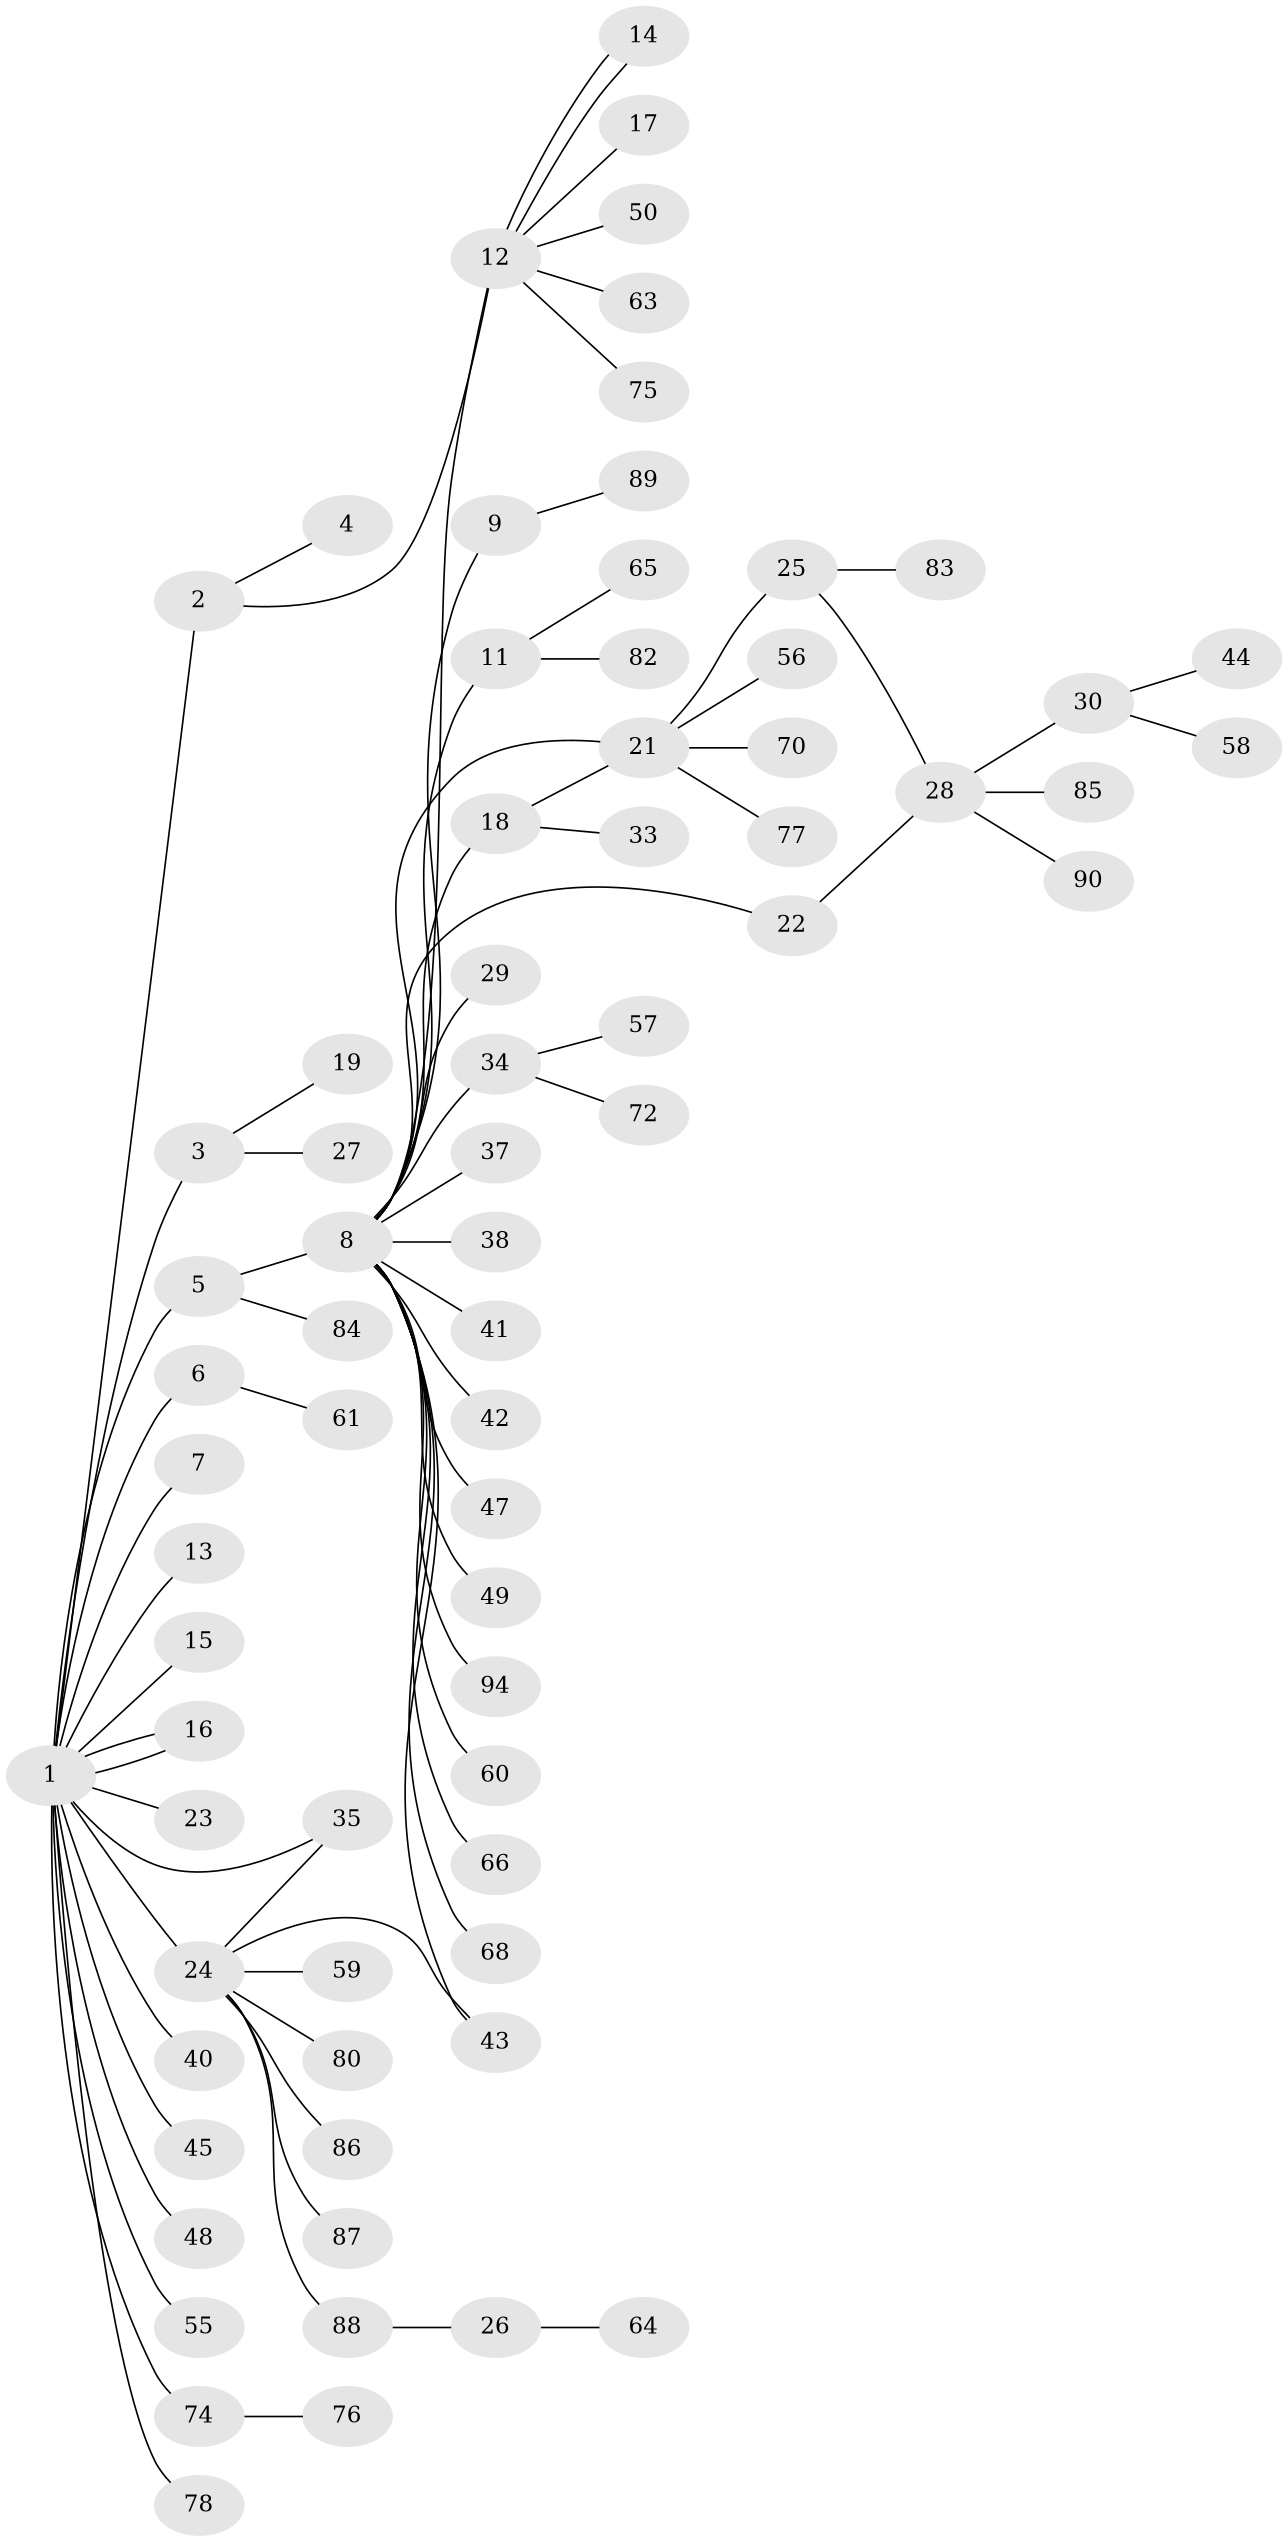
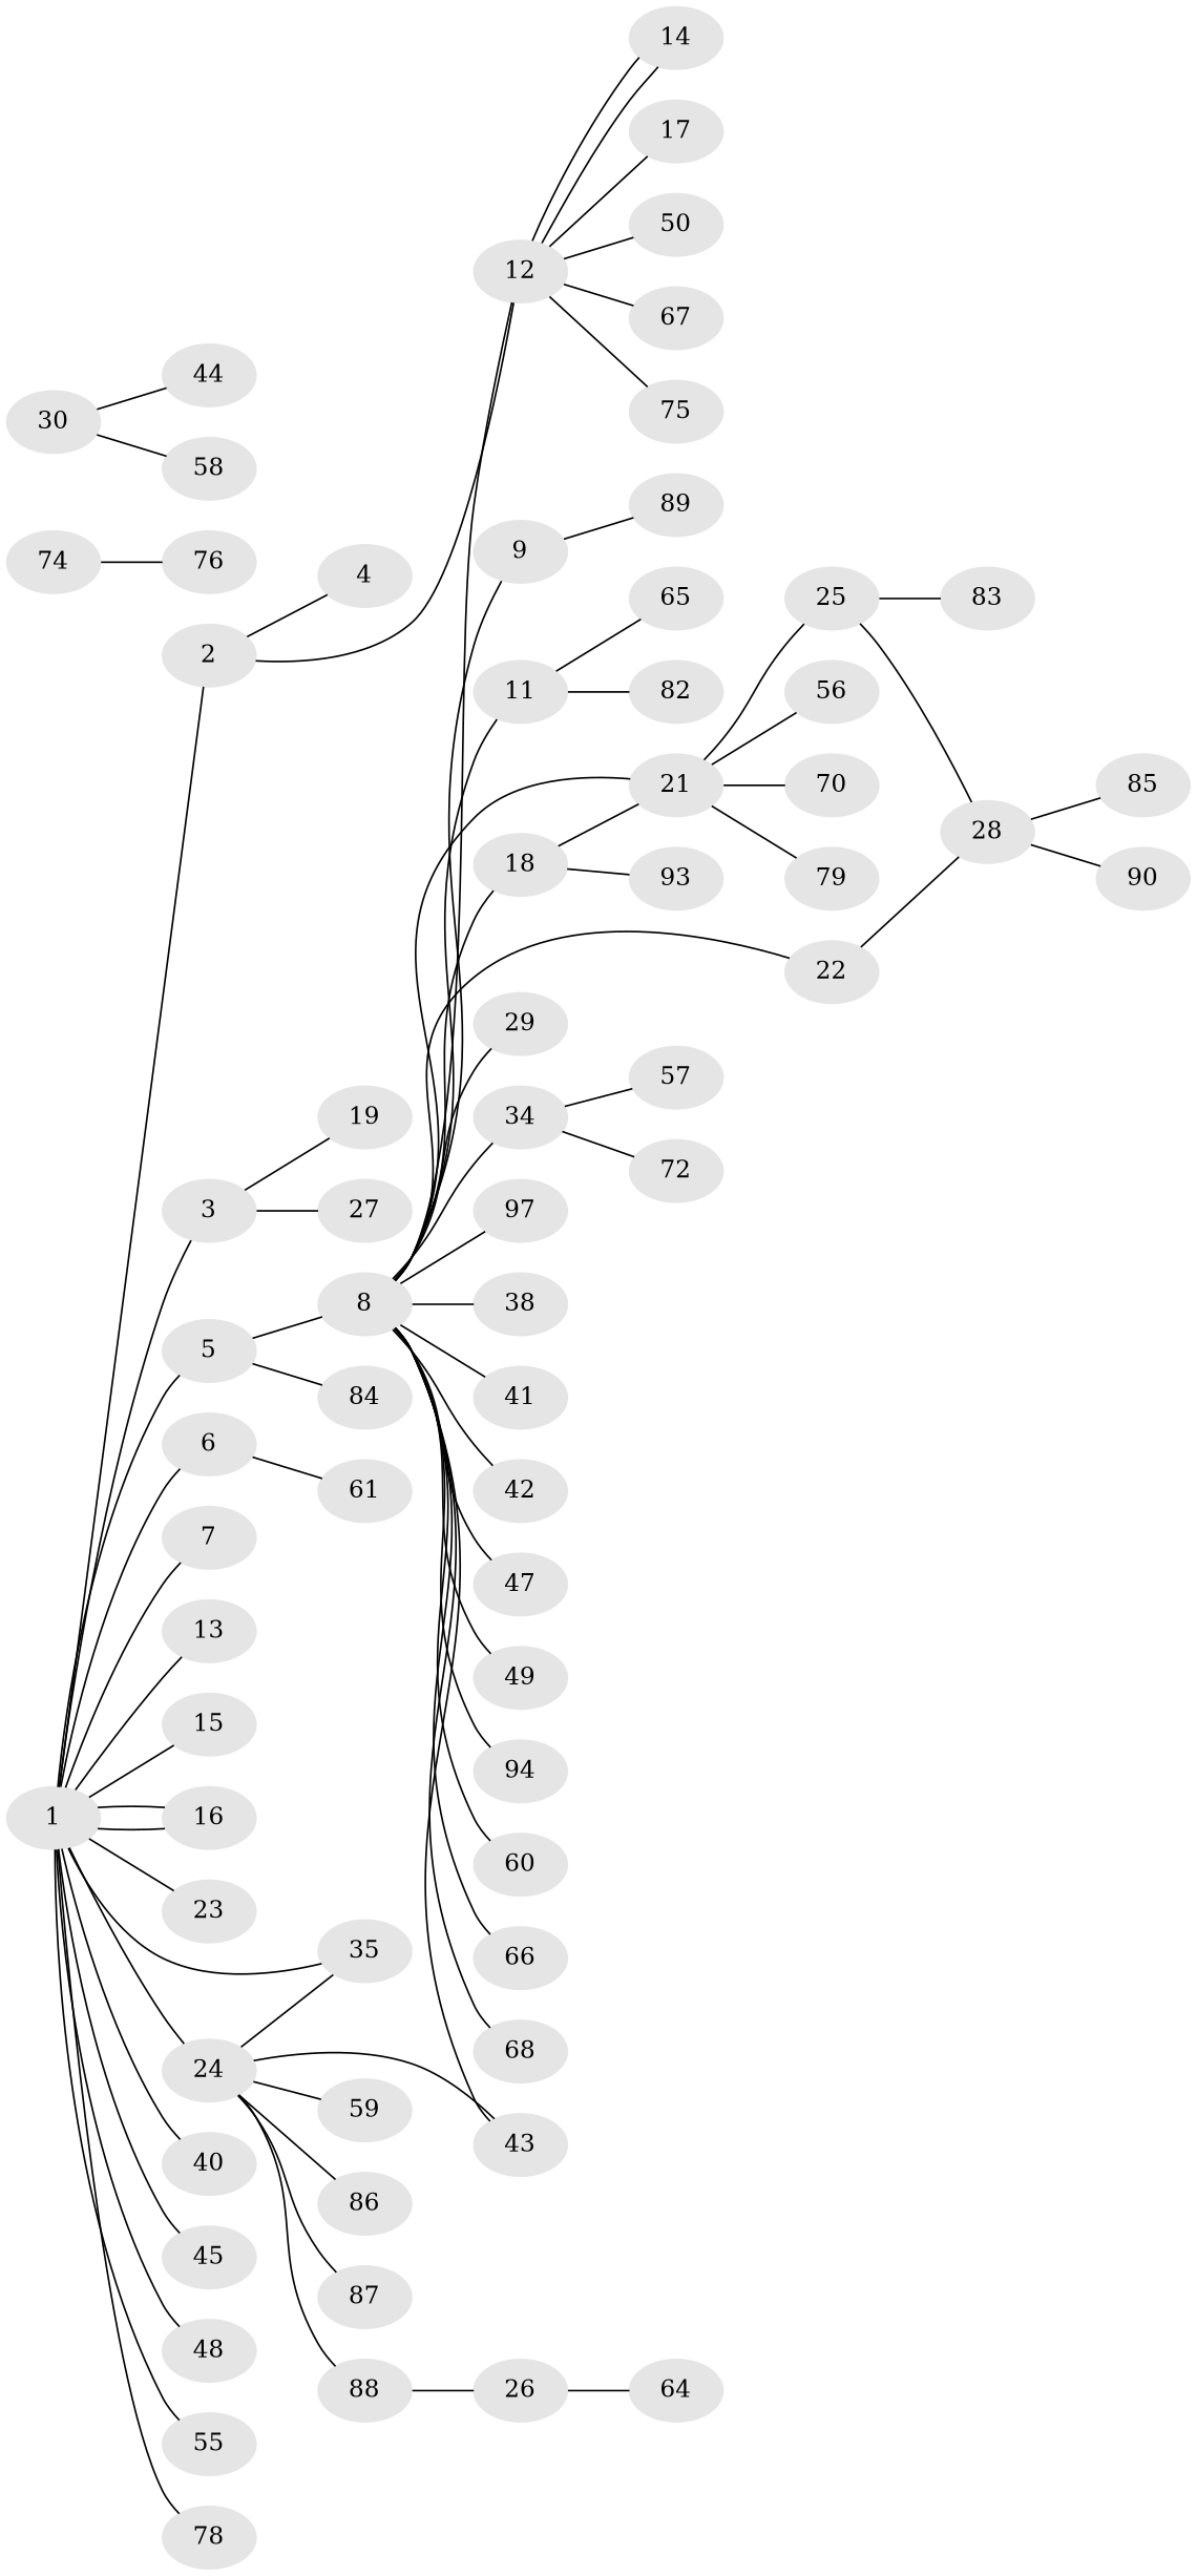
  graph {
    rankdir=LR
    node [color=gray90 style=filled]
    1 [super="+94"]
    2
    3 [super="+31"]
    5 [super="+69"]
    6 [super="+46"]
    7
    13
    15
    16 [super="+95"]
    23
    24 [super="+53"]
    35
    40
    45
    48
    55
    74
    78 [super="+79"]
    4
    12 [super="+63"]
    19 [super="+62"]
    27
    8 [super="+36"]
    84
    61
    43 [super="+71"]
    59
-   80
    86
    87
    88
    76
    14
    17
    50
-   67 [label=63]
+   67
    75
    9 [super="+10"]
    11 [super="+81"]
    18 [super="+20"]
    21 [super="+33"]
    22 [super="+92"]
    29
    34 [super="+52"]
-   37
+   37 [label=97]
    38
    41
    42
    47
    49
    n51 [label=94]
    60
    66
    68
    89
    65
    82
-   93 [label=33]
+   93
    25 [super="+73"]
    56
    70
-   77
+   77 [label=79]
    28
    57
    72
    83 [super="+96"]
    30 [super="+32"]
    85
    90 [super="+91"]
    26 [super="+51"]
    64
    44
    58
    1 -- 2
    1 -- 3
    1 -- 5
    1 -- 6
    1 -- 7
    1 -- 13
    1 -- 15
    1 -- 16
    1 -- 16
    1 -- 23
    1 -- 24
    1 -- 35
    1 -- 40
    1 -- 45
    1 -- 48
    1 -- 55
-   1 -- 74
    1 -- 78
    2 -- 4
    2 -- 12
    3 -- 19
    3 -- 27
    5 -- 8
    5 -- 84
    6 -- 61
    24 -- 35
    24 -- 43
    24 -- 59
-   24 -- 80
    24 -- 86
    24 -- 87
    24 -- 88
    74 -- 76
    12 -- 14
    12 -- 14
    12 -- 17
    12 -- 50
    12 -- 67
    12 -- 75
    8 -- 12
    8 -- 43
    8 -- 9
    8 -- 11
    8 -- 18
    8 -- 21
    8 -- 22
    8 -- 29
    8 -- 34
    8 -- 37
    8 -- 38
    8 -- 41
    8 -- 42
    8 -- 47
    8 -- 49
    8 -- n51
    8 -- 60
    8 -- 66
    8 -- 68
    88 -- 26
    9 -- 89
    11 -- 65
    11 -- 82
    18 -- 21
    18 -- 93
    21 -- 25
    21 -- 56
    21 -- 70
    21 -- 77
    22 -- 28
    34 -- 57
    34 -- 72
    25 -- 28
    25 -- 83
-   28 -- 30
    28 -- 85
    28 -- 90
    30 -- 44
    30 -- 58
    26 -- 64
  }
